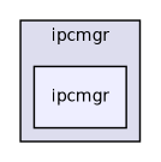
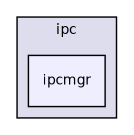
  digraph {
    compound=true
    n1 [fillcolor="#eeeeff" fontname=Helvetica fontsize=10 label=ipcmgr pencolor=black shape=box style=filled]
    subgraph cluster_1 {
      bgcolor="#ddddee"
      fontname=Helvetica
      fontsize=10
-     label=ipcmgr
+     label=ipc
      pencolor=black
      n1
    }
  }
